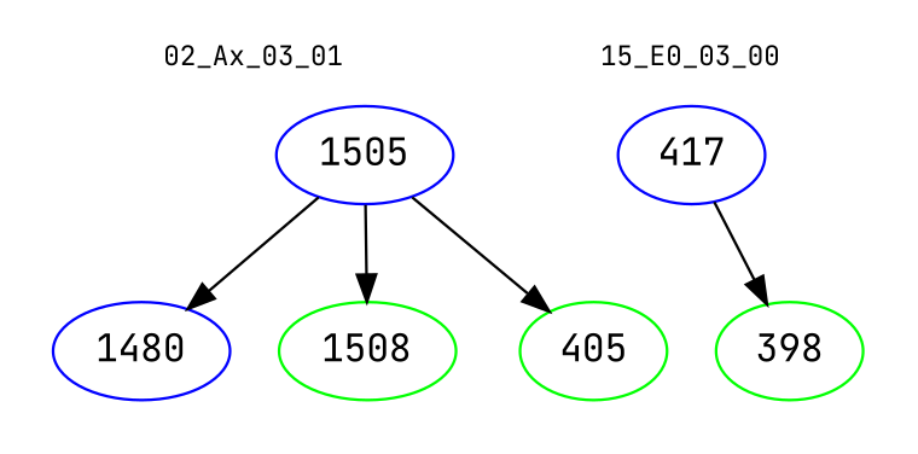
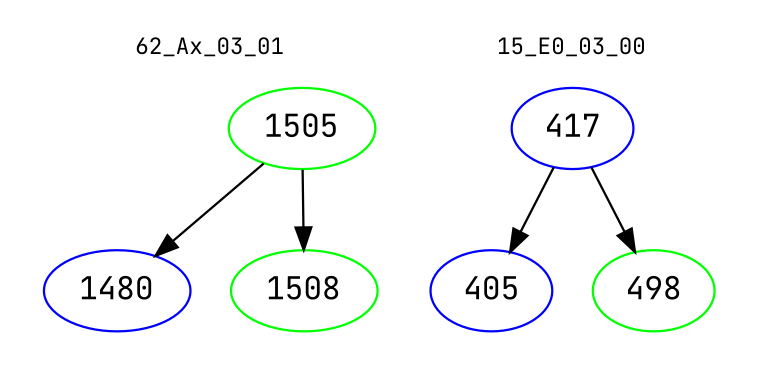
  digraph {
    fontname="JetBrains Mono"
    node [color=blue fontname="JetBrains Mono"]
    edge [color=black fontname="JetBrains Mono"]
-   n1 [label=1505]
+   n1 [color=green label=1505]
    n2 [label=1480]
    n3 [color=green label=1508]
    n4 [label=417]
-   n5 [color=green label=398]
-   n6 [color=green label=405]
+   n5 [color=green label=498]
+   n6 [label=405]
    subgraph cluster_1 {
      color=white
      fontsize=10
-     label="02_Ax_03_01"
+     label="62_Ax_03_01"
      n1
      n2
      n3
    }
    subgraph cluster_2 {
      color=white
      fontsize=10
      label="15_E0_03_00"
      n4
      n5
      n6
    }
    n1 -> n2
    n1 -> n3
    n4 -> n5
-   n1 -> n6
+   n4 -> n6
  }
